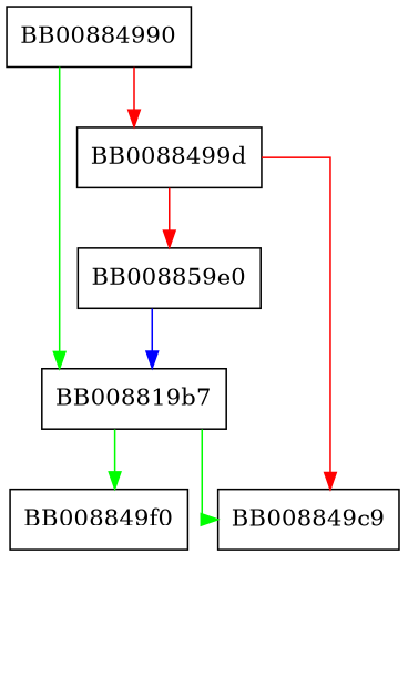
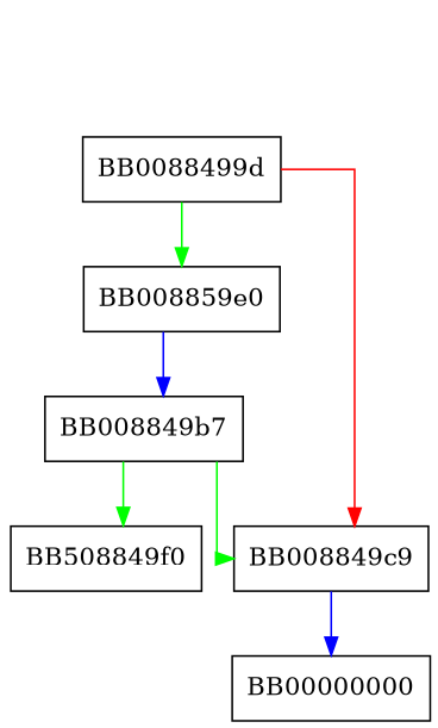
  digraph {
    splines=ortho
    node [shape=box]
    edge [color=green]
-   BB00884990
-   BB008849b7 [label=BB008819b7]
+   BB008849b7
    BB0088499d
-   BB008849f0
+   BB008849f0 [label=BB508849f0]
    BB008849c9
    n6 [label=BB008859e0]
-   BB00884990 -> BB008849b7
-   BB00884990 -> BB0088499d [color=red]
+   BB00000000
    BB008849b7 -> BB008849f0
    BB008849b7 -> BB008849c9
    BB0088499d -> BB008849c9 [color=red]
-   BB0088499d -> n6 [color=red]
+   BB0088499d -> n6
+   BB008849c9 -> BB00000000 [color=blue]
    n6 -> BB008849b7 [color=blue]
  }
